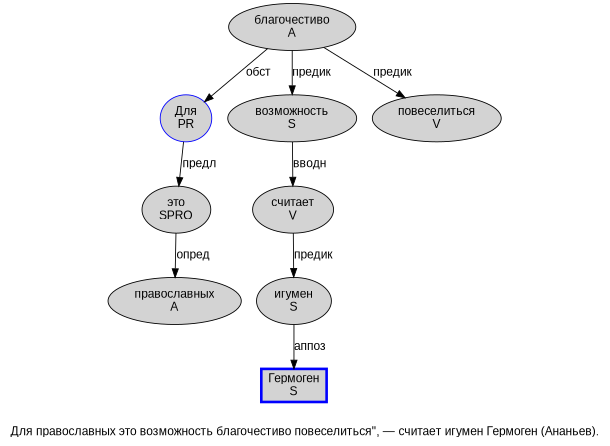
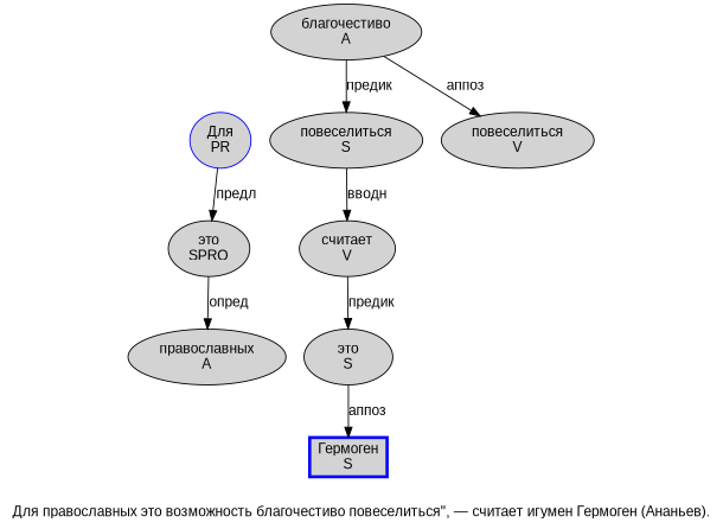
  digraph {
    fontname="Liberation Sans"
    label="Для православных это возможность благочестиво повеселиться\", — считает игумен Гермоген (Ананьев)."
    node [fillcolor=lightgray fontname="Liberation Sans" penwidth=1 shape=ellipse style=filled]
    edge [fontname="Liberation Sans"]
    n1 [color=blue label="Для\nPR"]
    n2 [label="это\nSPRO"]
    n3 [label="православных\nA"]
-   n4 [label="возможность\nS"]
+   n4 [label="повеселиться\nS"]
    n5 [label="считает\nV"]
    n6 [label="благочестиво\nA"]
    n7 [label="повеселиться\nV"]
-   n8 [label="игумен\nS"]
+   n8 [label="это\nS"]
    n9 [color=blue label="Гермоген\nS" penwidth=3 shape=box]
    n1 -> n2 [label="предл"]
    n2 -> n3 [label="опред"]
    n4 -> n5 [label="вводн"]
    n5 -> n8 [label="предик"]
-   n6 -> n1 [label="обст"]
    n6 -> n4 [label="предик"]
-   n6 -> n7 [label="предик"]
+   n6 -> n7 [label="аппоз"]
    n8 -> n9 [label="аппоз"]
  }
